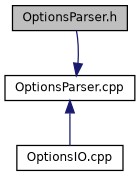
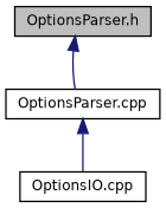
  digraph {
    node [color=black fillcolor=white fontname=Helvetica fontsize=10 shape=record style=filled]
    edge [color=midnightblue dir=back fontname=Helvetica fontsize=10 labelfontname=Helvetica labelfontsize=10 style=solid]
    n1 [fillcolor=grey75 fontcolor=black height=0.2 label="OptionsParser.h" width=0.4]
    n2 [height=0.2 label="OptionsParser.cpp" width=0.4]
    n3 [height=0.2 label="OptionsIO.cpp" width=0.4]
-   n2 -> n1
+   n1 -> n2
    n2 -> n3
  }
